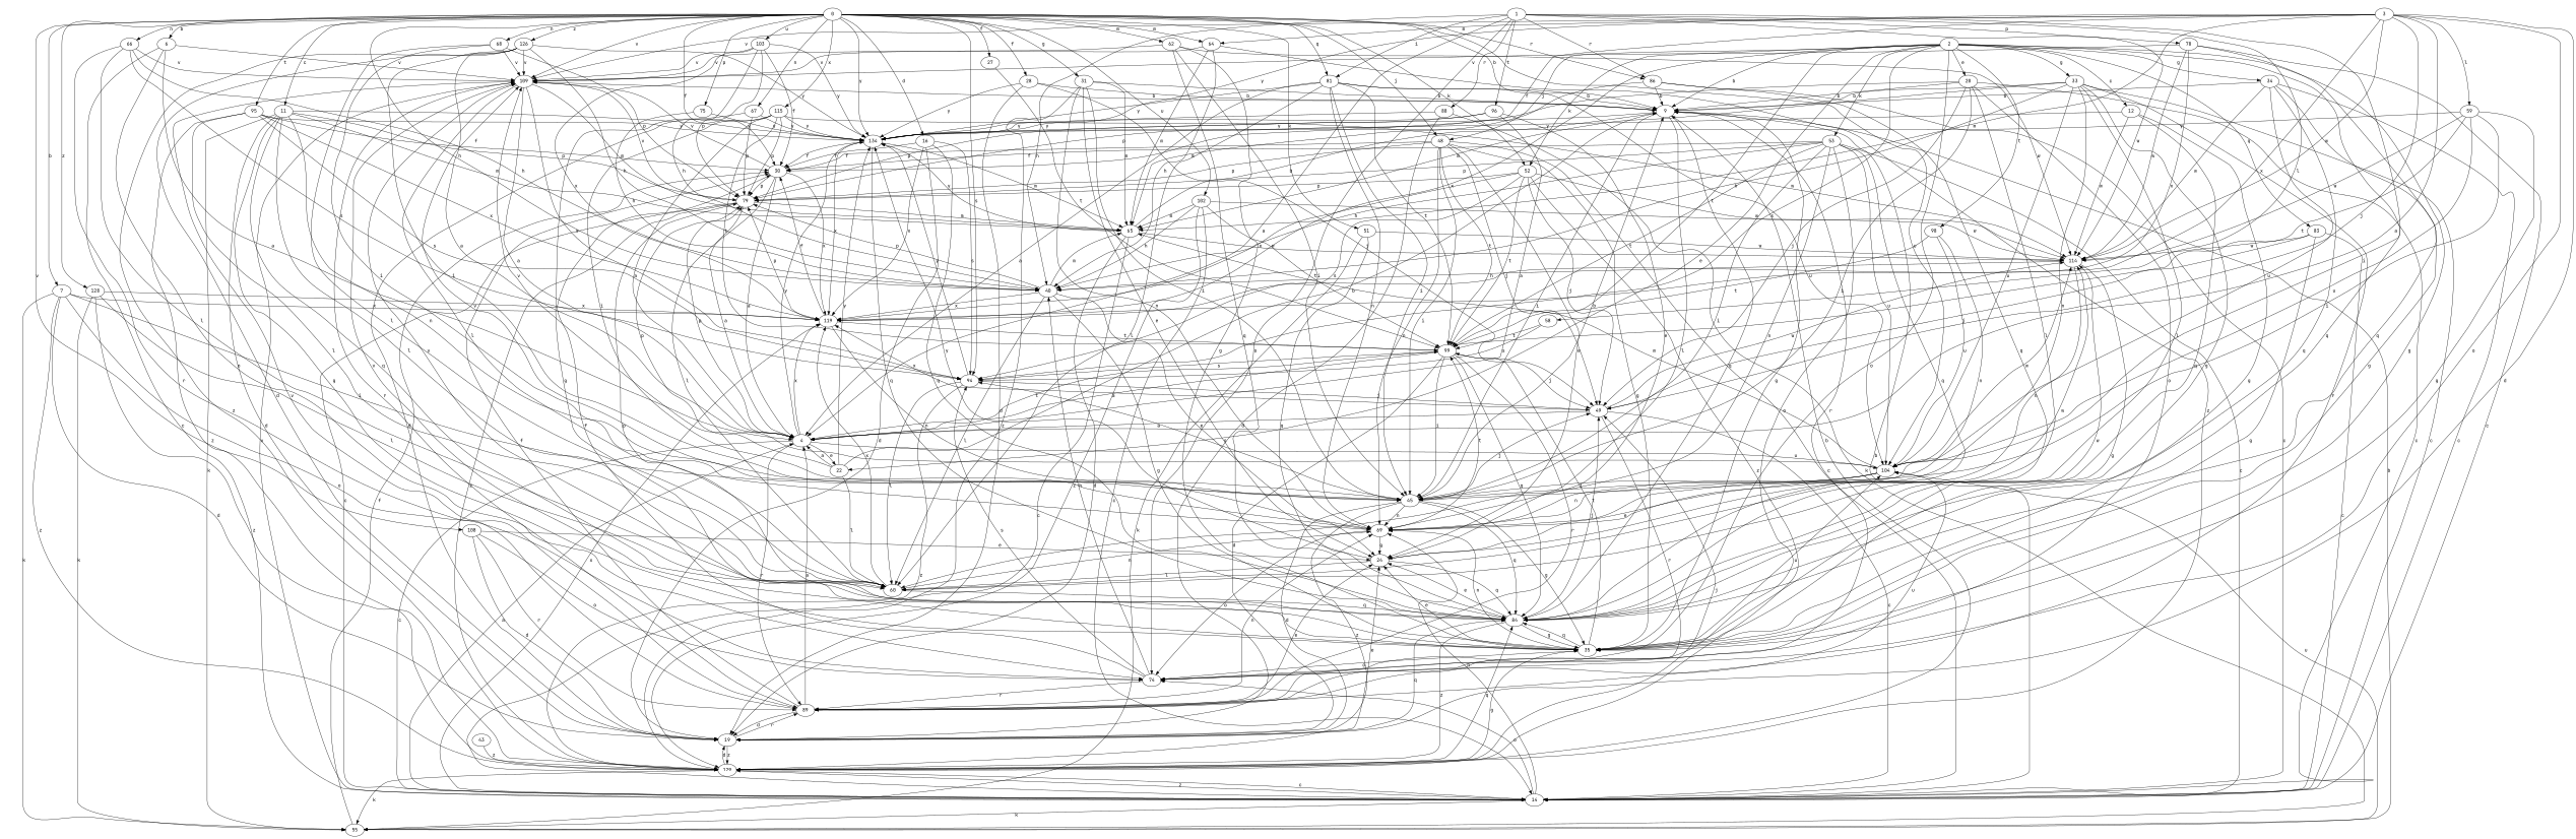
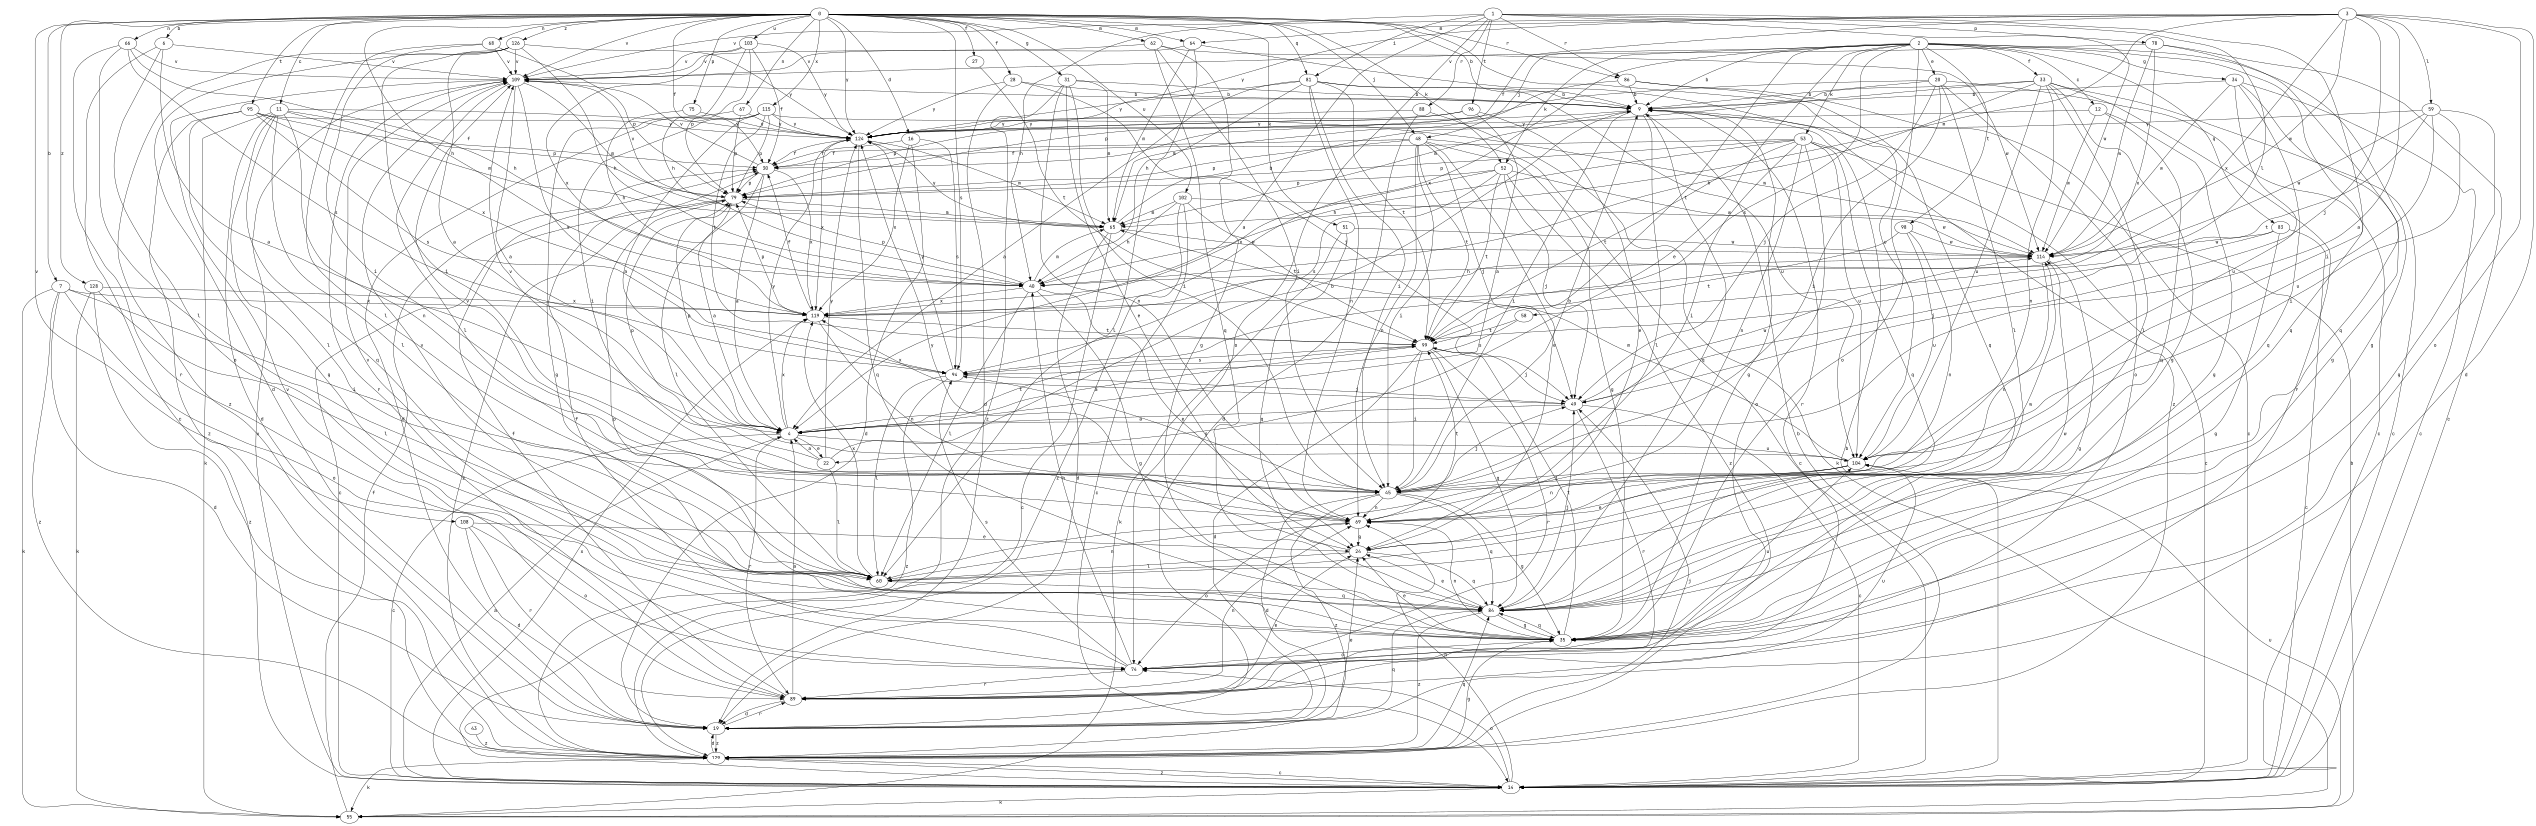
  strict digraph {
    fontname="JetBrains Mono"
    node [fontname="JetBrains Mono"]
    edge [fontname="JetBrains Mono"]
    0
    6
    7
    9
    11
    16
    27
    28
    30
    31
    40
    48
    51
    52
    62
    64
    66
    67
    68
    75
    81
    86
    94
    95
    102
    103
    104
    108
    109
    115
-   124 [label=134]
+   124
    126
    128
    4
    74
    14
    45
    119
    19
    55
    129
    35
    84
    89
    60
    65
    79
    69
    99
    49
    24
    114
    1
    58
    78
    88
    96
    22
    43
    2
    12
    20
    33
    34
    53
    83
    98
    3
    59
    0 -> 6 [label=b]
    0 -> 7 [label=b]
    0 -> 9 [label=b]
    0 -> 11 [label=c]
    0 -> 16 [label=d]
    0 -> 27 [label=f]
    0 -> 28 [label=f]
    0 -> 30 [label=f]
    0 -> 31 [label=g]
    0 -> 40 [label=h]
    0 -> 48 [label=j]
    0 -> 51 [label=k]
    0 -> 52 [label=k]
    0 -> 62 [label=m]
    0 -> 64 [label=m]
    0 -> 66 [label=n]
    0 -> 67 [label=n]
    0 -> 68 [label=n]
    0 -> 75 [label=p]
    0 -> 81 [label=q]
    0 -> 86 [label=r]
    0 -> 94 [label=s]
    0 -> 95 [label=t]
    0 -> 102 [label=u]
    0 -> 103 [label=u]
    0 -> 104 [label=u]
    0 -> 108 [label=v]
    0 -> 109 [label=v]
    0 -> 115 [label=x]
    0 -> 124 [label=y]
    0 -> 126 [label=z]
    0 -> 128 [label=z]
    6 -> 109 [label=v]
    6 -> 4 [label=a]
    6 -> 74 [label=o]
    6 -> 14 [label=c]
    7 -> 74 [label=o]
    7 -> 45 [label=i]
    7 -> 119 [label=x]
    7 -> 19 [label=d]
    7 -> 55 [label=k]
    7 -> 129 [label=z]
    9 -> 124 [label=y]
    9 -> 45 [label=i]
    9 -> 35 [label=g]
    9 -> 84 [label=q]
    9 -> 89 [label=r]
    9 -> 60 [label=l]
    11 -> 124 [label=y]
    11 -> 19 [label=d]
    11 -> 55 [label=k]
    11 -> 35 [label=g]
    11 -> 84 [label=q]
    11 -> 60 [label=l]
    11 -> 65 [label=m]
    11 -> 79 [label=p]
    11 -> 69 [label=n]
    16 -> 30 [label=f]
    16 -> 94 [label=s]
    16 -> 119 [label=x]
    16 -> 19 [label=d]
-   16 -> 84 [label=q]
    27 -> 99 [label=t]
    28 -> 9 [label=b]
    28 -> 124 [label=y]
    28 -> 19 [label=d]
    28 -> 49 [label=j]
    30 -> 109 [label=v]
    30 -> 4 [label=a]
    30 -> 119 [label=x]
    30 -> 60 [label=l]
    30 -> 79 [label=p]
    31 -> 9 [label=b]
    31 -> 45 [label=i]
    31 -> 129 [label=z]
    31 -> 65 [label=m]
    31 -> 69 [label=n]
    31 -> 24 [label=e]
    40 -> 119 [label=x]
    40 -> 35 [label=g]
    40 -> 60 [label=l]
    40 -> 65 [label=m]
    40 -> 79 [label=p]
    40 -> 24 [label=e]
    48 -> 30 [label=f]
    48 -> 14 [label=c]
    48 -> 45 [label=i]
    48 -> 35 [label=g]
    48 -> 79 [label=p]
    48 -> 69 [label=n]
    48 -> 99 [label=t]
    48 -> 49 [label=j]
    48 -> 24 [label=e]
    51 -> 55 [label=k]
    51 -> 84 [label=q]
    51 -> 114 [label=w]
    52 -> 94 [label=s]
    52 -> 119 [label=x]
    52 -> 129 [label=z]
    52 -> 79 [label=p]
    52 -> 99 [label=t]
    52 -> 49 [label=j]
    52 -> 114 [label=w]
    62 -> 109 [label=v]
    62 -> 45 [label=i]
    62 -> 35 [label=g]
    62 -> 84 [label=q]
    62 -> 114 [label=w]
    64 -> 40 [label=h]
    64 -> 109 [label=v]
    64 -> 129 [label=z]
    64 -> 65 [label=m]
    66 -> 40 [label=h]
    66 -> 94 [label=s]
    66 -> 109 [label=v]
    66 -> 89 [label=r]
    66 -> 60 [label=l]
    67 -> 124 [label=y]
    67 -> 35 [label=g]
    67 -> 79 [label=p]
    68 -> 109 [label=v]
    68 -> 45 [label=i]
    68 -> 60 [label=l]
    68 -> 79 [label=p]
    75 -> 40 [label=h]
    75 -> 124 [label=y]
    81 -> 9 [label=b]
    81 -> 104 [label=u]
    81 -> 124 [label=y]
    81 -> 4 [label=a]
    81 -> 45 [label=i]
    81 -> 60 [label=l]
    81 -> 69 [label=n]
    81 -> 99 [label=t]
    86 -> 9 [label=b]
    86 -> 14 [label=c]
    86 -> 84 [label=q]
    86 -> 65 [label=m]
    94 -> 124 [label=y]
    94 -> 129 [label=z]
    94 -> 60 [label=l]
    94 -> 49 [label=j]
    95 -> 30 [label=f]
    95 -> 94 [label=s]
    95 -> 124 [label=y]
    95 -> 119 [label=x]
    95 -> 129 [label=z]
    95 -> 60 [label=l]
    102 -> 40 [label=h]
    102 -> 14 [label=c]
    102 -> 129 [label=z]
    102 -> 65 [label=m]
    102 -> 99 [label=t]
    102 -> 114 [label=w]
    103 -> 30 [label=f]
    103 -> 40 [label=h]
    103 -> 109 [label=v]
    103 -> 124 [label=y]
    103 -> 119 [label=x]
    103 -> 79 [label=p]
    104 -> 45 [label=i]
    104 -> 65 [label=m]
    104 -> 79 [label=p]
    104 -> 69 [label=n]
    104 -> 24 [label=e]
-   104 -> 114 [label=w]
+   98 -> 114 [label=w]
    108 -> 74 [label=o]
    108 -> 19 [label=d]
    108 -> 89 [label=r]
    108 -> 24 [label=e]
    109 -> 9 [label=b]
    109 -> 94 [label=s]
    109 -> 4 [label=a]
    109 -> 89 [label=r]
    109 -> 60 [label=l]
    109 -> 65 [label=m]
    115 -> 124 [label=y]
    115 -> 4 [label=a]
    115 -> 45 [label=i]
    115 -> 19 [label=d]
    115 -> 79 [label=p]
    115 -> 99 [label=t]
    115 -> 114 [label=w]
    124 -> 30 [label=f]
    124 -> 119 [label=x]
    124 -> 84 [label=q]
    124 -> 65 [label=m]
    126 -> 40 [label=h]
    126 -> 109 [label=v]
    126 -> 124 [label=y]
    126 -> 4 [label=a]
    126 -> 45 [label=i]
    126 -> 19 [label=d]
    126 -> 129 [label=z]
    128 -> 119 [label=x]
    128 -> 55 [label=k]
    128 -> 129 [label=z]
    128 -> 60 [label=l]
    4 -> 104 [label=u]
    4 -> 124 [label=y]
    4 -> 14 [label=c]
    4 -> 119 [label=x]
    4 -> 89 [label=r]
    4 -> 79 [label=p]
    4 -> 99 [label=t]
    4 -> 22 [label=e]
    74 -> 30 [label=f]
    74 -> 40 [label=h]
    74 -> 94 [label=s]
    74 -> 89 [label=r]
    14 -> 9 [label=b]
    14 -> 109 [label=v]
    14 -> 4 [label=a]
    14 -> 74 [label=o]
    14 -> 119 [label=x]
    14 -> 55 [label=k]
    14 -> 129 [label=z]
    14 -> 69 [label=n]
    45 -> 9 [label=b]
    45 -> 94 [label=s]
    45 -> 19 [label=d]
    45 -> 129 [label=z]
    45 -> 35 [label=g]
    45 -> 84 [label=q]
    45 -> 69 [label=n]
    45 -> 49 [label=j]
    119 -> 30 [label=f]
    119 -> 79 [label=p]
    119 -> 69 [label=n]
    119 -> 99 [label=t]
    19 -> 129 [label=z]
    19 -> 84 [label=q]
    19 -> 89 [label=r]
    19 -> 24 [label=e]
    55 -> 9 [label=b]
    55 -> 30 [label=f]
    55 -> 104 [label=u]
    129 -> 9 [label=b]
    129 -> 14 [label=c]
    129 -> 19 [label=d]
    129 -> 55 [label=k]
    129 -> 35 [label=g]
    129 -> 84 [label=q]
    129 -> 49 [label=j]
    35 -> 104 [label=u]
    35 -> 109 [label=v]
    35 -> 74 [label=o]
    35 -> 84 [label=q]
    35 -> 79 [label=p]
    35 -> 69 [label=n]
    35 -> 99 [label=t]
    35 -> 24 [label=e]
    84 -> 109 [label=v]
    84 -> 129 [label=z]
    84 -> 35 [label=g]
    84 -> 49 [label=j]
    84 -> 24 [label=e]
    84 -> 114 [label=w]
    89 -> 30 [label=f]
    89 -> 104 [label=u]
    89 -> 109 [label=v]
    89 -> 4 [label=a]
    89 -> 19 [label=d]
    89 -> 69 [label=n]
    89 -> 24 [label=e]
    60 -> 119 [label=x]
    60 -> 84 [label=q]
    60 -> 69 [label=n]
    65 -> 9 [label=b]
    65 -> 124 [label=y]
    65 -> 14 [label=c]
    65 -> 19 [label=d]
    65 -> 114 [label=w]
    79 -> 109 [label=v]
    79 -> 4 [label=a]
    79 -> 14 [label=c]
    79 -> 129 [label=z]
    79 -> 65 [label=m]
    69 -> 109 [label=v]
    69 -> 74 [label=o]
    69 -> 99 [label=t]
    69 -> 24 [label=g]
    99 -> 94 [label=s]
    99 -> 4 [label=a]
    99 -> 45 [label=i]
    99 -> 19 [label=d]
    99 -> 84 [label=q]
    99 -> 89 [label=r]
    99 -> 49 [label=j]
    49 -> 4 [label=a]
    49 -> 14 [label=c]
    49 -> 119 [label=x]
    49 -> 89 [label=r]
    49 -> 114 [label=w]
    24 -> 124 [label=y]
    24 -> 84 [label=q]
    24 -> 60 [label=l]
    24 -> 114 [label=w]
    114 -> 40 [label=h]
    114 -> 35 [label=g]
    114 -> 69 [label=n]
    1 -> 40 [label=h]
    1 -> 81 [label=i]
    1 -> 86 [label=r]
    1 -> 4 [label=a]
    1 -> 74 [label=o]
    1 -> 45 [label=i]
    1 -> 114 [label=w]
    1 -> 58 [label=l]
    1 -> 78 [label=p]
    1 -> 88 [label=r]
    1 -> 96 [label=t]
    58 -> 94 [label=s]
    58 -> 99 [label=t]
    78 -> 109 [label=v]
    78 -> 14 [label=c]
    78 -> 119 [label=x]
    78 -> 84 [label=q]
    78 -> 114 [label=w]
    88 -> 124 [label=y]
    88 -> 19 [label=d]
    88 -> 55 [label=k]
    96 -> 124 [label=y]
    96 -> 4 [label=a]
    96 -> 79 [label=p]
    96 -> 24 [label=e]
    22 -> 9 [label=b]
    22 -> 109 [label=v]
    22 -> 124 [label=y]
    22 -> 4 [label=a]
    22 -> 60 [label=l]
    43 -> 129 [label=z]
    2 -> 9 [label=b]
    2 -> 48 [label=j]
    2 -> 52 [label=k]
    2 -> 94 [label=s]
    2 -> 74 [label=o]
    2 -> 119 [label=x]
    2 -> 35 [label=g]
    2 -> 84 [label=q]
    2 -> 99 [label=t]
    2 -> 22 [label=e]
    2 -> 12 [label=c]
    2 -> 20 [label=e]
-   2 -> 33 [label=g]
+   2 -> 33 [label=f]
    2 -> 34 [label=g]
    2 -> 53 [label=k]
    2 -> 83 [label=q]
    2 -> 98 [label=t]
    12 -> 124 [label=y]
    12 -> 35 [label=g]
    12 -> 84 [label=q]
    12 -> 114 [label=w]
    20 -> 9 [label=b]
    20 -> 74 [label=o]
    20 -> 14 [label=c]
    20 -> 45 [label=i]
    20 -> 60 [label=l]
    20 -> 79 [label=p]
    20 -> 49 [label=j]
    33 -> 9 [label=b]
    33 -> 40 [label=h]
    33 -> 104 [label=u]
    33 -> 14 [label=c]
    33 -> 35 [label=g]
    33 -> 89 [label=r]
    33 -> 60 [label=l]
    33 -> 65 [label=m]
    33 -> 69 [label=n]
    34 -> 9 [label=b]
    34 -> 104 [label=u]
    34 -> 14 [label=c]
    34 -> 35 [label=g]
    34 -> 84 [label=q]
    34 -> 114 [label=w]
    53 -> 30 [label=f]
    53 -> 40 [label=h]
    53 -> 104 [label=u]
    53 -> 74 [label=o]
    53 -> 14 [label=c]
    53 -> 45 [label=i]
    53 -> 84 [label=q]
    53 -> 79 [label=p]
    53 -> 69 [label=n]
    53 -> 99 [label=t]
    83 -> 14 [label=c]
    83 -> 35 [label=g]
    83 -> 49 [label=j]
    83 -> 114 [label=w]
    98 -> 104 [label=u]
    98 -> 69 [label=n]
    98 -> 99 [label=t]
    3 -> 30 [label=f]
    3 -> 64 [label=m]
    3 -> 109 [label=v]
    3 -> 124 [label=y]
    3 -> 4 [label=a]
    3 -> 74 [label=o]
    3 -> 119 [label=x]
    3 -> 19 [label=d]
    3 -> 65 [label=m]
    3 -> 49 [label=j]
    3 -> 114 [label=w]
    3 -> 59 [label=l]
    59 -> 104 [label=u]
    59 -> 124 [label=y]
    59 -> 45 [label=i]
    59 -> 35 [label=g]
    59 -> 99 [label=t]
    59 -> 114 [label=w]
  }
